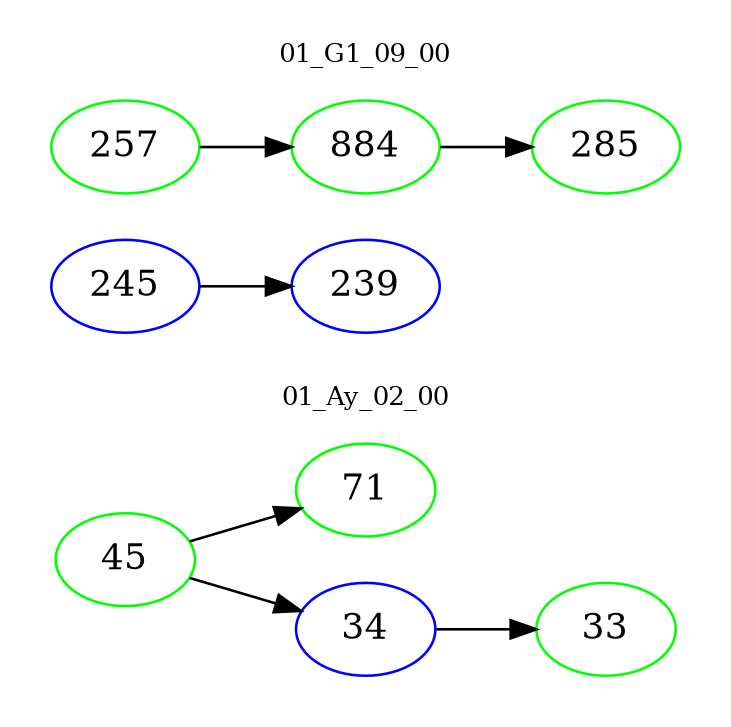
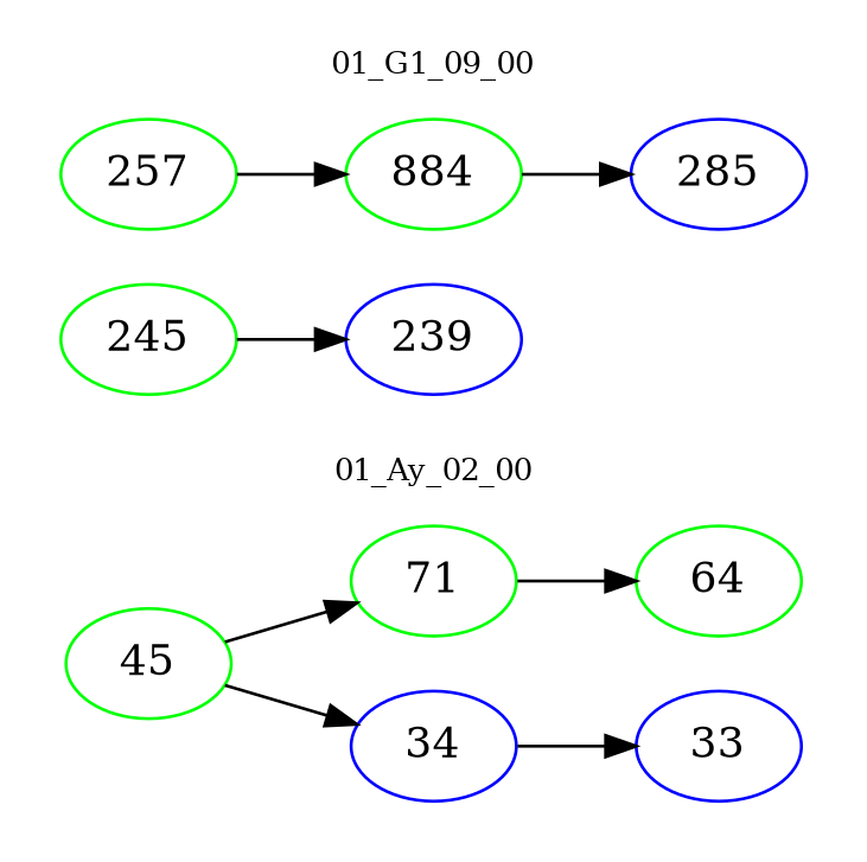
  digraph {
    rankdir=LR
    node [color=green]
    edge [color=black]
    n1 [label=45]
    n2 [color=blue label=34]
    n3 [label=71]
-   n4 [label=33]
+   n4 [color=blue label=33]
+   n5 [label=64]
    n6 [label=257]
-   n7 [color=blue label=245]
+   n7 [label=245]
    n8 [label=884]
    n9 [color=blue label=239]
-   n10 [label=285]
+   n10 [color=blue label=285]
    subgraph cluster_1 {
      color=white
      fontsize=10
      label="01_Ay_02_00"
      n1
      n2
      n3
      n4
+     n5
    }
    subgraph cluster_2 {
      color=white
      fontsize=10
      label="01_G1_09_00"
      n6
      n7
      n8
      n9
      n10
    }
    n1 -> n2
    n1 -> n3
    n2 -> n4
+   n3 -> n5
    n6 -> n8
    n7 -> n9
    n8 -> n10
  }
